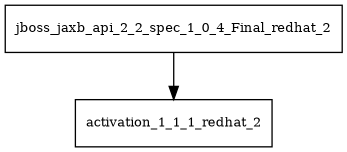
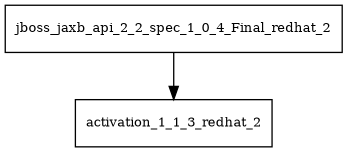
  digraph {
    node [fontsize=10.0 shape=box]
    jboss_jaxb_api_2_2_spec_1_0_4_Final_redhat_2
-   activation_1_1_1_redhat_2
+   activation_1_1_1_redhat_2 [label=activation_1_1_3_redhat_2]
    jboss_jaxb_api_2_2_spec_1_0_4_Final_redhat_2 -> activation_1_1_1_redhat_2
  }
